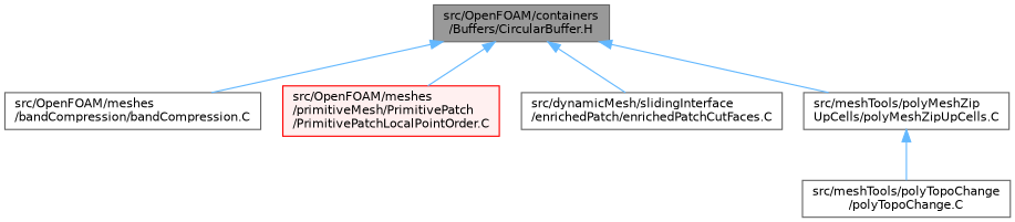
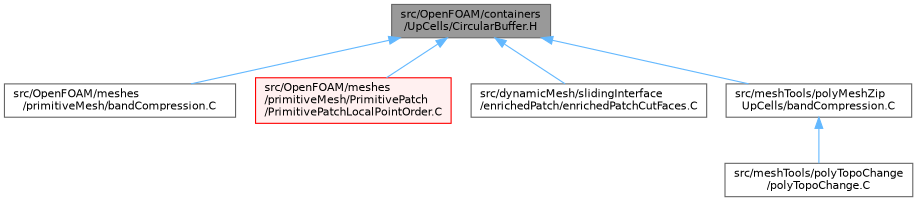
  digraph {
    node [color=grey40 fillcolor=white fontname=Helvetica fontsize=10 shape=box style=filled]
    edge [color=steelblue1 dir=back fontname=Helvetica fontsize=10 labelfontname=Helvetica labelfontsize=10 style=solid]
-   n1 [color=gray40 fillcolor=grey60 fontcolor=black height=0.2 label="src/OpenFOAM/containers\l/Buffers/CircularBuffer.H" width=0.4]
-   n2 [height=0.2 label="src/OpenFOAM/meshes\l/bandCompression/bandCompression.C" width=0.4]
+   n1 [color=gray40 fillcolor=grey60 fontcolor=black height=0.2 label="src/OpenFOAM/containers\l/UpCells/CircularBuffer.H" width=0.4]
+   n2 [height=0.2 label="src/OpenFOAM/meshes\l/primitiveMesh/bandCompression.C" width=0.4]
    n3 [color=red fillcolor="#FFF0F0" height=0.2 label="src/OpenFOAM/meshes\l/primitiveMesh/PrimitivePatch\l/PrimitivePatchLocalPointOrder.C" width=0.4]
    n4 [height=0.2 label="src/dynamicMesh/slidingInterface\l/enrichedPatch/enrichedPatchCutFaces.C" width=0.4]
-   n5 [height=0.2 label="src/meshTools/polyMeshZip\lUpCells/polyMeshZipUpCells.C" width=0.4]
+   n5 [height=0.2 label="src/meshTools/polyMeshZip\lUpCells/bandCompression.C" width=0.4]
    n6 [height=0.2 label="src/meshTools/polyTopoChange\l/polyTopoChange.C" width=0.4]
    n1 -> n2
    n1 -> n3
    n1 -> n4
    n1 -> n5
    n5 -> n6
  }
